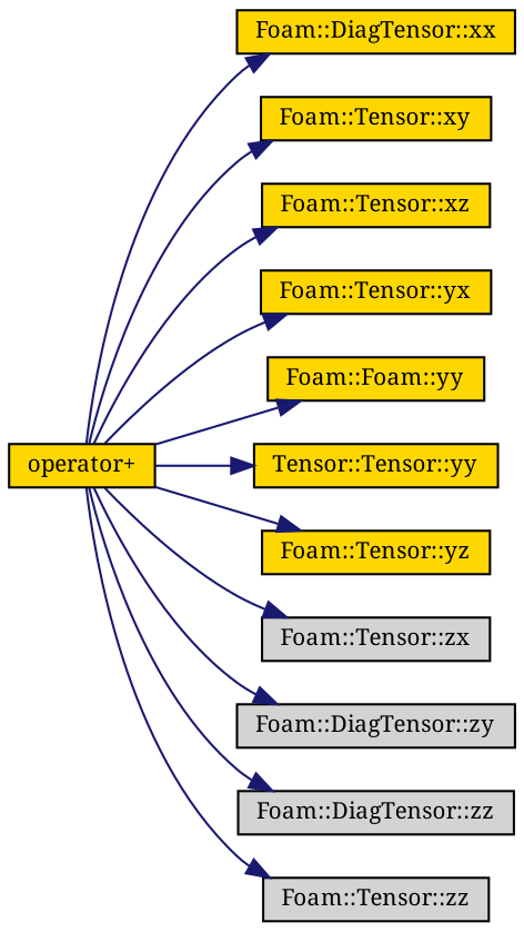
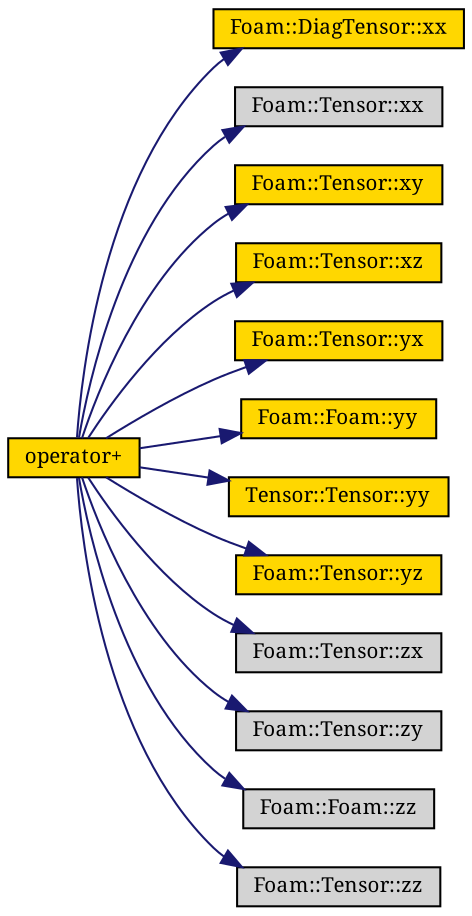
  digraph {
    fontname="Noto Serif"
    rankdir=LR
    node [color=black fillcolor=gold fontname="Noto Serif" fontsize=10 shape=record style=filled]
    edge [color=midnightblue fontname="Noto Serif" fontsize=10 labelfontname=FreeSans labelfontsize=10 style=solid]
    n1 [fontcolor=black height=0.2 label="operator+" width=0.4]
    n2 [height=0.2 label="Foam::DiagTensor::xx" width=0.4]
+   n3 [fillcolor=lightgrey height=0.2 label="Foam::Tensor::xx" width=0.4]
    n4 [height=0.2 label="Foam::Tensor::xy" width=0.4]
    n5 [height=0.2 label="Foam::Tensor::xz" width=0.4]
    n6 [height=0.2 label="Foam::Tensor::yx" width=0.4]
    n7 [height=0.2 label="Foam::Foam::yy" width=0.4]
    n8 [height=0.2 label="Tensor::Tensor::yy" width=0.4]
    n9 [height=0.2 label="Foam::Tensor::yz" width=0.4]
    n10 [fillcolor=lightgrey height=0.2 label="Foam::Tensor::zx" width=0.4]
-   n11 [fillcolor=lightgrey height=0.2 label="Foam::DiagTensor::zy" width=0.4]
-   n12 [fillcolor=lightgrey height=0.2 label="Foam::DiagTensor::zz" width=0.4]
+   n11 [fillcolor=lightgrey height=0.2 label="Foam::Tensor::zy" width=0.4]
+   n12 [fillcolor=lightgrey height=0.2 label="Foam::Foam::zz" width=0.4]
    n13 [fillcolor=lightgrey height=0.2 label="Foam::Tensor::zz" width=0.4]
    n1 -> n2
+   n1 -> n3
    n1 -> n4
    n1 -> n5
    n1 -> n6
    n1 -> n7
    n1 -> n8
    n1 -> n9
    n1 -> n10
    n1 -> n11
    n1 -> n12
    n1 -> n13
  }
